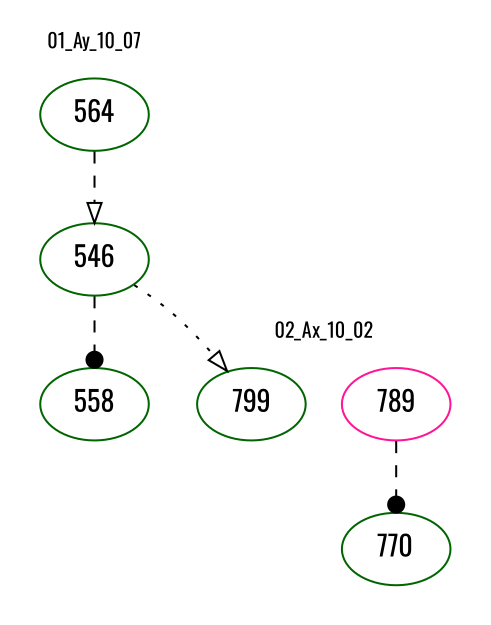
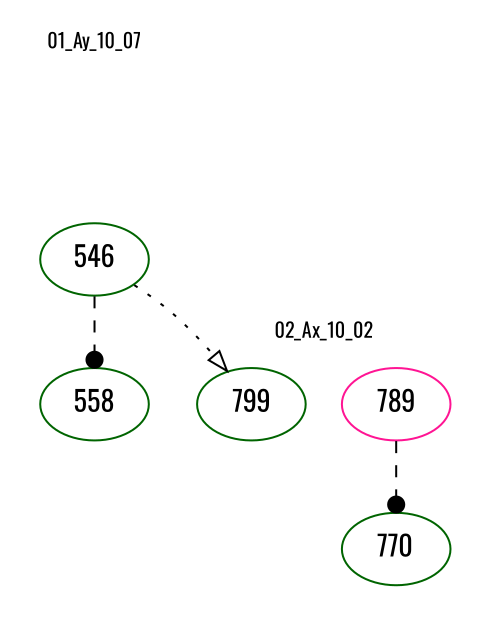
  digraph {
    fontname=Oswald
    node [color=darkgreen fontname=Oswald]
    edge [arrowhead=onormal color=black fontname=Oswald style=dashed]
-   n1 [label=564]
    n2 [label=546]
    n3 [label=558]
    n4 [color=deeppink label=789]
    n5 [label=770]
    n6 [label=799]
    subgraph cluster_1 {
      color=white
      fontsize=10
      label="01_Ay_10_07"
-     n1
      n2
      n3
    }
    subgraph cluster_2 {
      color=white
      fontsize=10
      label="02_Ax_10_02"
      n4
      n5
      n6
    }
-   n1 -> n2
    n2 -> n3 [arrowhead=dot]
    n2 -> n6 [style=dotted]
    n4 -> n5 [arrowhead=dot]
  }
